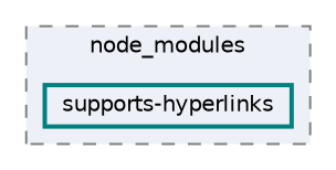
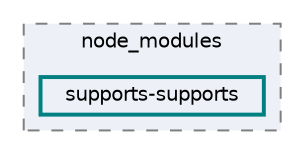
  digraph {
    compound=true
-   n1 [color=teal fillcolor="#edf0f7" fontname=Helvetica fontsize=10 height=0.2 label="supports-hyperlinks" shape=box style="filled,bold" width=0.4]
+   n1 [color=teal fillcolor="#edf0f7" fontname=Helvetica fontsize=10 height=0.2 label="supports-supports" shape=box style="filled,bold" width=0.4]
    subgraph cluster_1 {
      bgcolor="#edf0f7"
      fontname=Helvetica
      fontsize=10
      label=node_modules
      pencolor=grey50
      style="filled,dashed"
      n1
    }
  }
